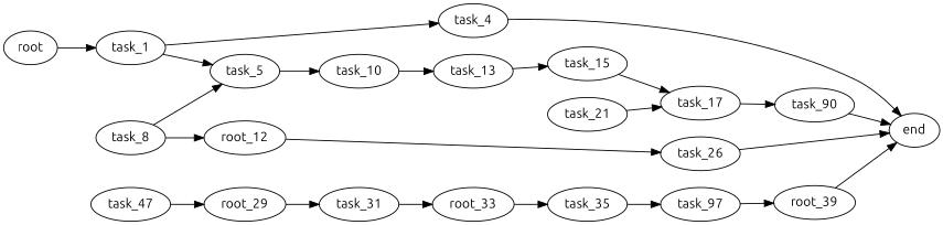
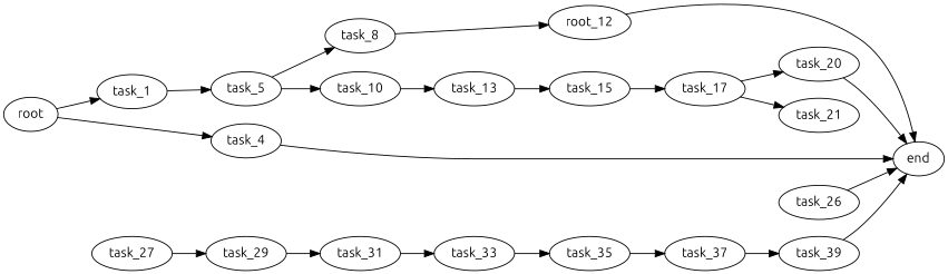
  digraph {
    fontname=Ubuntu
    rankdir=LR
    node [fontname=Ubuntu]
    edge [fontname=Ubuntu]
    root
    task_1
    task_4
    task_5
    end
    task_8
    task_10
    n8 [label=root_12]
    task_13
    task_15
    task_17
-   task_20 [label=task_90]
+   task_20
    task_21
    task_26
-   task_27 [label=task_47]
-   task_29 [label=root_29]
+   task_27
+   task_29
    task_31
-   task_33 [label=root_33]
+   task_33
    task_35
-   task_37 [label=task_97]
-   task_39 [label=root_39]
+   task_37
+   task_39
    root -> task_1
-   task_1 -> task_4
+   root -> task_4
    task_1 -> task_5
    task_4 -> end
-   task_8 -> task_5
+   task_5 -> task_8
    task_5 -> task_10
    task_8 -> n8
    task_10 -> task_13
-   n8 -> task_26
+   n8 -> end
    task_13 -> task_15
    task_15 -> task_17
    task_17 -> task_20
-   task_21 -> task_17
+   task_17 -> task_21
    task_20 -> end
    task_26 -> end
    task_27 -> task_29
    task_29 -> task_31
    task_31 -> task_33
    task_33 -> task_35
    task_35 -> task_37
    task_37 -> task_39
    task_39 -> end
  }
